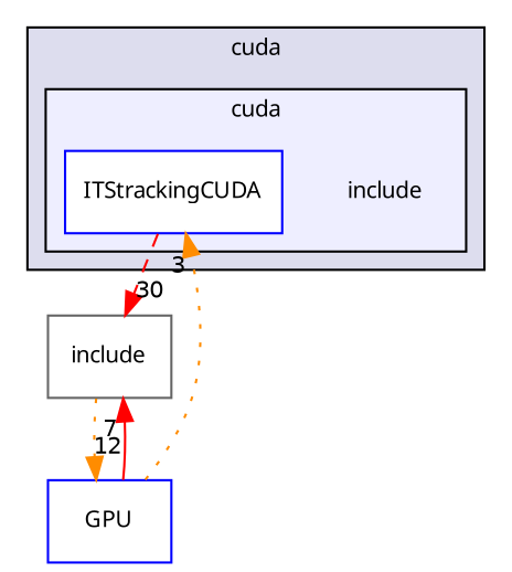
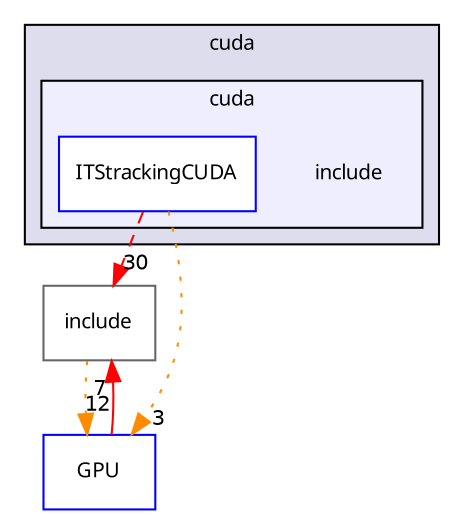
  digraph {
    compound=true
    fontname="Noto Sans"
    node [fontname="Noto Sans" fontsize=10 shape=box color=gray40]
    edge [labeldistance=1.5 labelfontname=Helvetica labelfontsize=10 color=red style=dotted fontname="Noto Sans"]
    n1 [label=include shape=plaintext]
    n2 [color=blue fillcolor=white label=ITStrackingCUDA style=filled]
    n3 [label=include]
    n4 [color=blue label=GPU]
    subgraph cluster_1 {
      bgcolor="#ddddee"
      fontsize=10
      label=cuda
      pencolor=black
      subgraph cluster_2 {
        bgcolor="#eeeeff"
        fontsize=10
        pencolor=black
        n1
        n2
      }
    }
    n2 -> n3 [headlabel=30 style=dashed]
-   n4 -> n2 [headlabel=3 color=darkorange]
+   n2 -> n4 [headlabel=3 color=darkorange]
    n3 -> n4 [headlabel=12 color=darkorange]
    n4 -> n3 [headlabel=7 style=solid]
  }
